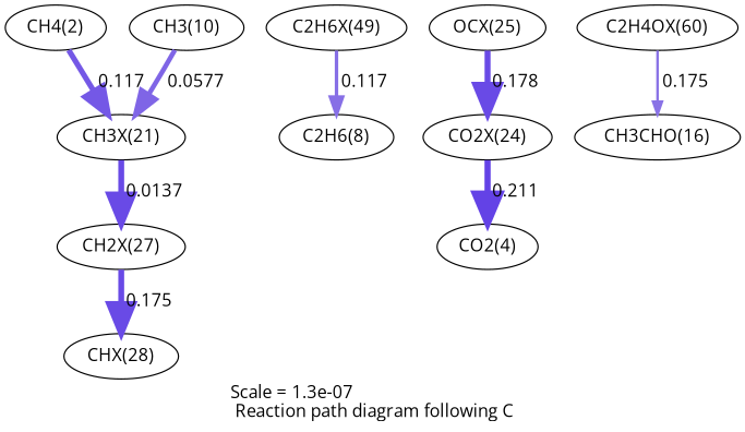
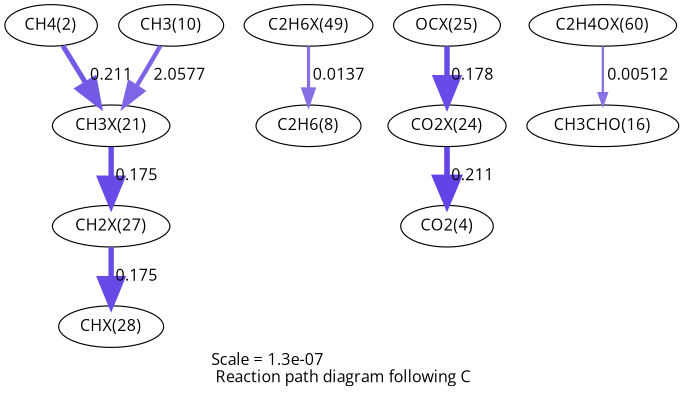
  digraph {
    fontname="Open Sans"
    label="Scale = 1.3e-07\l Reaction path diagram following C"
    node [fontname="Open Sans"]
    edge [arrowsize=2.34 color="0.7, 0.675, 0.9" fontname="Open Sans" penwidth=4.68]
    n1 [label="CH4(2)"]
    n2 [label="CH3X(21)"]
    n3 [label="CH2X(27)"]
    n4 [label="CHX(28)"]
    n5 [label="C2H6X(49)"]
    n6 [label="C2H6(8)"]
    n7 [label="CH3(10)"]
    n8 [label="OCX(25)"]
    n9 [label="CO2X(24)"]
    n10 [label="CO2(4)"]
    n11 [label="C2H4OX(60)"]
    n12 [label="CH3CHO(16)"]
-   n1 -> n2 [arrowsize=2.19 color="0.7, 0.617, 0.9" label=" 0.117" penwidth=4.38]
-   n2 -> n3 [label=" 0.0137"]
+   n1 -> n2 [arrowsize=2.19 color="0.7, 0.617, 0.9" label=" 0.211" penwidth=4.38]
+   n2 -> n3 [label=" 0.175"]
    n3 -> n4 [label=" 0.175"]
-   n5 -> n6 [arrowsize=1.38 color="0.7, 0.514, 0.9" label=" 0.117" penwidth=2.76]
-   n7 -> n2 [arrowsize=1.92 color="0.7, 0.558, 0.9" label=" 0.0577" penwidth=3.85]
+   n5 -> n6 [arrowsize=1.38 color="0.7, 0.514, 0.9" label=" 0.0137" penwidth=2.76]
+   n7 -> n2 [arrowsize=1.92 color="0.7, 0.558, 0.9" label=" 2.0577" penwidth=3.85]
    n8 -> n9 [arrowsize=2.35 color="0.7, 0.678, 0.9" label=" 0.178" penwidth=4.7]
    n9 -> n10 [arrowsize=2.41 color="0.7, 0.711, 0.9" label=" 0.211" penwidth=4.83]
-   n11 -> n12 [arrowsize=1.01 color="0.7, 0.505, 0.9" label=" 0.175" penwidth=2.02]
+   n11 -> n12 [arrowsize=1.01 color="0.7, 0.505, 0.9" label=" 0.00512" penwidth=2.02]
  }
